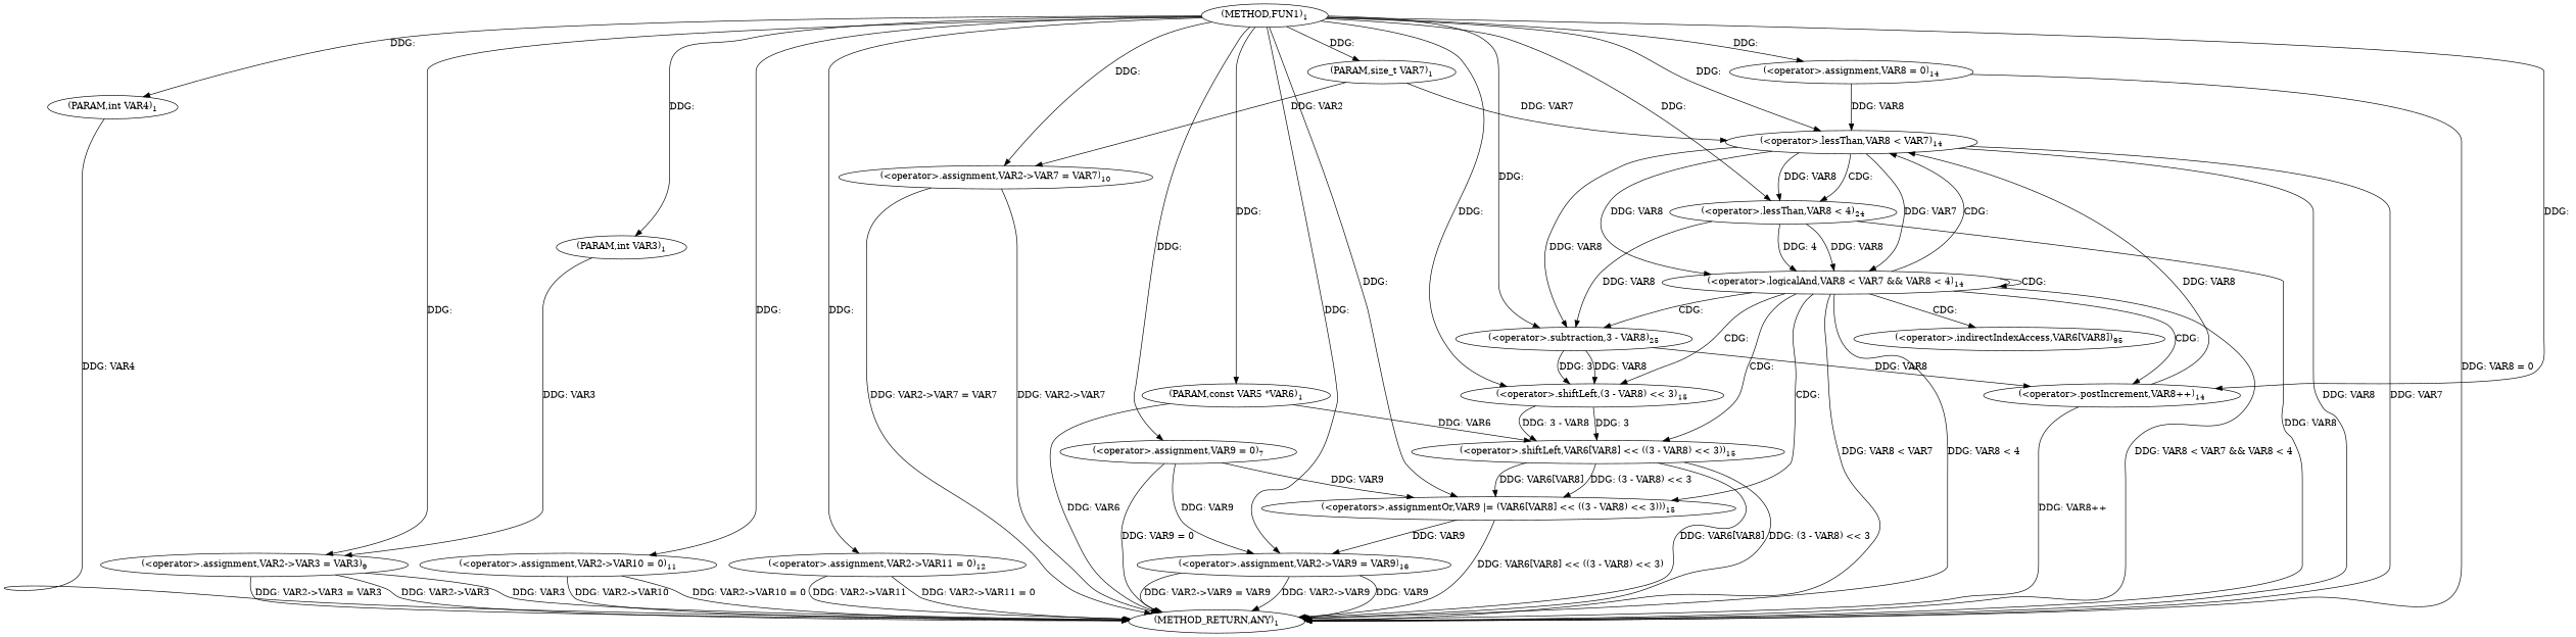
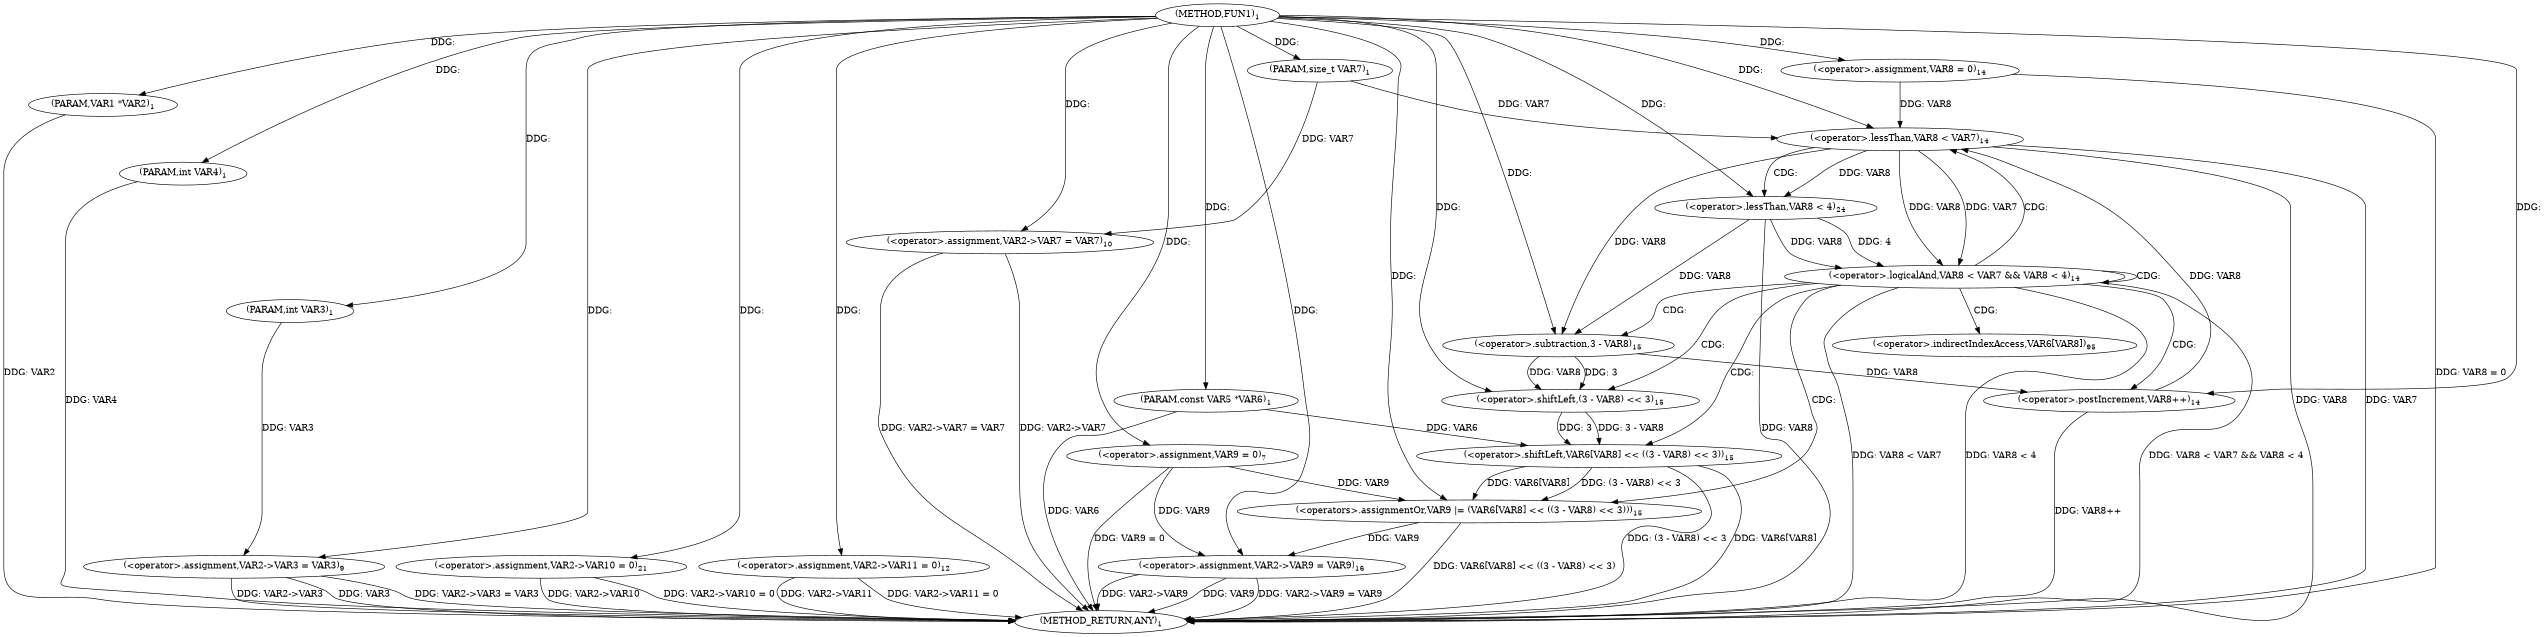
  digraph {
    n1 [label=<(METHOD,FUN1)<SUB>1</SUB>>]
+   n2 [label=<(PARAM,VAR1 *VAR2)<SUB>1</SUB>>]
    n3 [label=<(PARAM,int VAR3)<SUB>1</SUB>>]
    n4 [label=<(PARAM,int VAR4)<SUB>1</SUB>>]
    n5 [label=<(PARAM,const VAR5 *VAR6)<SUB>1</SUB>>]
    n6 [label=<(PARAM,size_t VAR7)<SUB>1</SUB>>]
    n7 [label=<(&lt;operator&gt;.assignment,VAR9 = 0)<SUB>7</SUB>>]
    n8 [label=<(&lt;operator&gt;.assignment,VAR2-&gt;VAR3 = VAR3)<SUB>9</SUB>>]
    n9 [label=<(&lt;operator&gt;.assignment,VAR2-&gt;VAR7 = VAR7)<SUB>10</SUB>>]
-   n10 [label=<(&lt;operator&gt;.assignment,VAR2-&gt;VAR10 = 0)<SUB>11</SUB>>]
+   n10 [label=<(&lt;operator&gt;.assignment,VAR2-&gt;VAR10 = 0)<SUB>21</SUB>>]
    n11 [label=<(&lt;operator&gt;.assignment,VAR2-&gt;VAR11 = 0)<SUB>12</SUB>>]
    n12 [label=<(&lt;operator&gt;.assignment,VAR2-&gt;VAR9 = VAR9)<SUB>16</SUB>>]
    n13 [label=<(&lt;operator&gt;.postIncrement,VAR8++)<SUB>14</SUB>>]
    n14 [label=<(&lt;operators&gt;.assignmentOr,VAR9 |= (VAR6[VAR8] &lt;&lt; ((3 - VAR8) &lt;&lt; 3)))<SUB>15</SUB>>]
    n15 [label=<(&lt;operator&gt;.assignment,VAR8 = 0)<SUB>14</SUB>>]
    n16 [label=<(&lt;operator&gt;.lessThan,VAR8 &lt; VAR7)<SUB>14</SUB>>]
    n17 [label=<(&lt;operator&gt;.lessThan,VAR8 &lt; 4)<SUB>24</SUB>>]
    n18 [label=<(&lt;operator&gt;.shiftLeft,(3 - VAR8) &lt;&lt; 3)<SUB>15</SUB>>]
-   n19 [label=<(&lt;operator&gt;.subtraction,3 - VAR8)<SUB>25</SUB>>]
+   n19 [label=<(&lt;operator&gt;.subtraction,3 - VAR8)<SUB>15</SUB>>]
    n20 [label=<(METHOD_RETURN,ANY)<SUB>1</SUB>>]
    n21 [label=<(&lt;operator&gt;.shiftLeft,VAR6[VAR8] &lt;&lt; ((3 - VAR8) &lt;&lt; 3))<SUB>15</SUB>>]
    n22 [label=<(&lt;operator&gt;.logicalAnd,VAR8 &lt; VAR7 &amp;&amp; VAR8 &lt; 4)<SUB>14</SUB>>]
    n23 [label=<(&lt;operator&gt;.indirectIndexAccess,VAR6[VAR8])<SUB>95</SUB>>]
+   n1 -> n2 [label="DDG: "]
    n1 -> n3 [label="DDG: "]
    n1 -> n4 [label="DDG: "]
    n1 -> n5 [label="DDG: "]
    n1 -> n6 [label="DDG: "]
    n1 -> n7 [label="DDG: "]
    n1 -> n8 [label="DDG: "]
    n1 -> n9 [label="DDG: "]
    n1 -> n10 [label="DDG: "]
    n1 -> n11 [label="DDG: "]
    n1 -> n12 [label="DDG: "]
    n1 -> n13 [label="DDG: "]
    n1 -> n14 [label="DDG: "]
    n1 -> n15 [label="DDG: "]
    n1 -> n16 [label="DDG: "]
    n1 -> n17 [label="DDG: "]
    n1 -> n18 [label="DDG: "]
    n1 -> n19 [label="DDG: "]
+   n2 -> n20 [label="DDG: VAR2"]
    n3 -> n8 [label="DDG: VAR3"]
    n4 -> n20 [label="DDG: VAR4"]
    n5 -> n20 [label="DDG: VAR6"]
    n5 -> n21 [label="DDG: VAR6"]
-   n6 -> n9 [label="DDG: VAR2"]
+   n6 -> n9 [label="DDG: VAR7"]
    n6 -> n16 [label="DDG: VAR7"]
    n7 -> n12 [label="DDG: VAR9"]
    n7 -> n14 [label="DDG: VAR9"]
    n7 -> n20 [label="DDG: VAR9 = 0"]
    n8 -> n20 [label="DDG: VAR2-&gt;VAR3"]
    n8 -> n20 [label="DDG: VAR3"]
    n8 -> n20 [label="DDG: VAR2-&gt;VAR3 = VAR3"]
    n9 -> n20 [label="DDG: VAR2-&gt;VAR7"]
    n9 -> n20 [label="DDG: VAR2-&gt;VAR7 = VAR7"]
    n10 -> n20 [label="DDG: VAR2-&gt;VAR10"]
    n10 -> n20 [label="DDG: VAR2-&gt;VAR10 = 0"]
    n11 -> n20 [label="DDG: VAR2-&gt;VAR11"]
    n11 -> n20 [label="DDG: VAR2-&gt;VAR11 = 0"]
    n12 -> n20 [label="DDG: VAR2-&gt;VAR9"]
    n12 -> n20 [label="DDG: VAR9"]
    n12 -> n20 [label="DDG: VAR2-&gt;VAR9 = VAR9"]
    n13 -> n16 [label="DDG: VAR8"]
    n13 -> n20 [label="DDG: VAR8++"]
    n14 -> n12 [label="DDG: VAR9"]
    n14 -> n20 [label="DDG: VAR6[VAR8] &lt;&lt; ((3 - VAR8) &lt;&lt; 3)"]
    n15 -> n16 [label="DDG: VAR8"]
    n15 -> n20 [label="DDG: VAR8 = 0"]
    n16 -> n17 [label="DDG: VAR8"]
    n16 -> n17 [label="CDG: "]
    n16 -> n19 [label="DDG: VAR8"]
    n16 -> n20 [label="DDG: VAR8"]
    n16 -> n20 [label="DDG: VAR7"]
    n16 -> n22 [label="DDG: VAR8"]
    n16 -> n22 [label="DDG: VAR7"]
    n17 -> n19 [label="DDG: VAR8"]
    n17 -> n20 [label="DDG: VAR8"]
    n17 -> n22 [label="DDG: VAR8"]
    n17 -> n22 [label="DDG: 4"]
    n18 -> n21 [label="DDG: 3 - VAR8"]
    n18 -> n21 [label="DDG: 3"]
    n19 -> n13 [label="DDG: VAR8"]
    n19 -> n18 [label="DDG: 3"]
    n19 -> n18 [label="DDG: VAR8"]
    n21 -> n14 [label="DDG: VAR6[VAR8]"]
    n21 -> n14 [label="DDG: (3 - VAR8) &lt;&lt; 3"]
    n21 -> n20 [label="DDG: VAR6[VAR8]"]
    n21 -> n20 [label="DDG: (3 - VAR8) &lt;&lt; 3"]
    n22 -> n13 [label="CDG: "]
    n22 -> n14 [label="CDG: "]
    n22 -> n16 [label="CDG: "]
    n22 -> n18 [label="CDG: "]
    n22 -> n19 [label="CDG: "]
    n22 -> n20 [label="DDG: VAR8 &lt; VAR7"]
    n22 -> n20 [label="DDG: VAR8 &lt; 4"]
    n22 -> n20 [label="DDG: VAR8 &lt; VAR7 &amp;&amp; VAR8 &lt; 4"]
    n22 -> n21 [label="CDG: "]
    n22 -> n22 [label="CDG: "]
    n22 -> n23 [label="CDG: "]
  }
